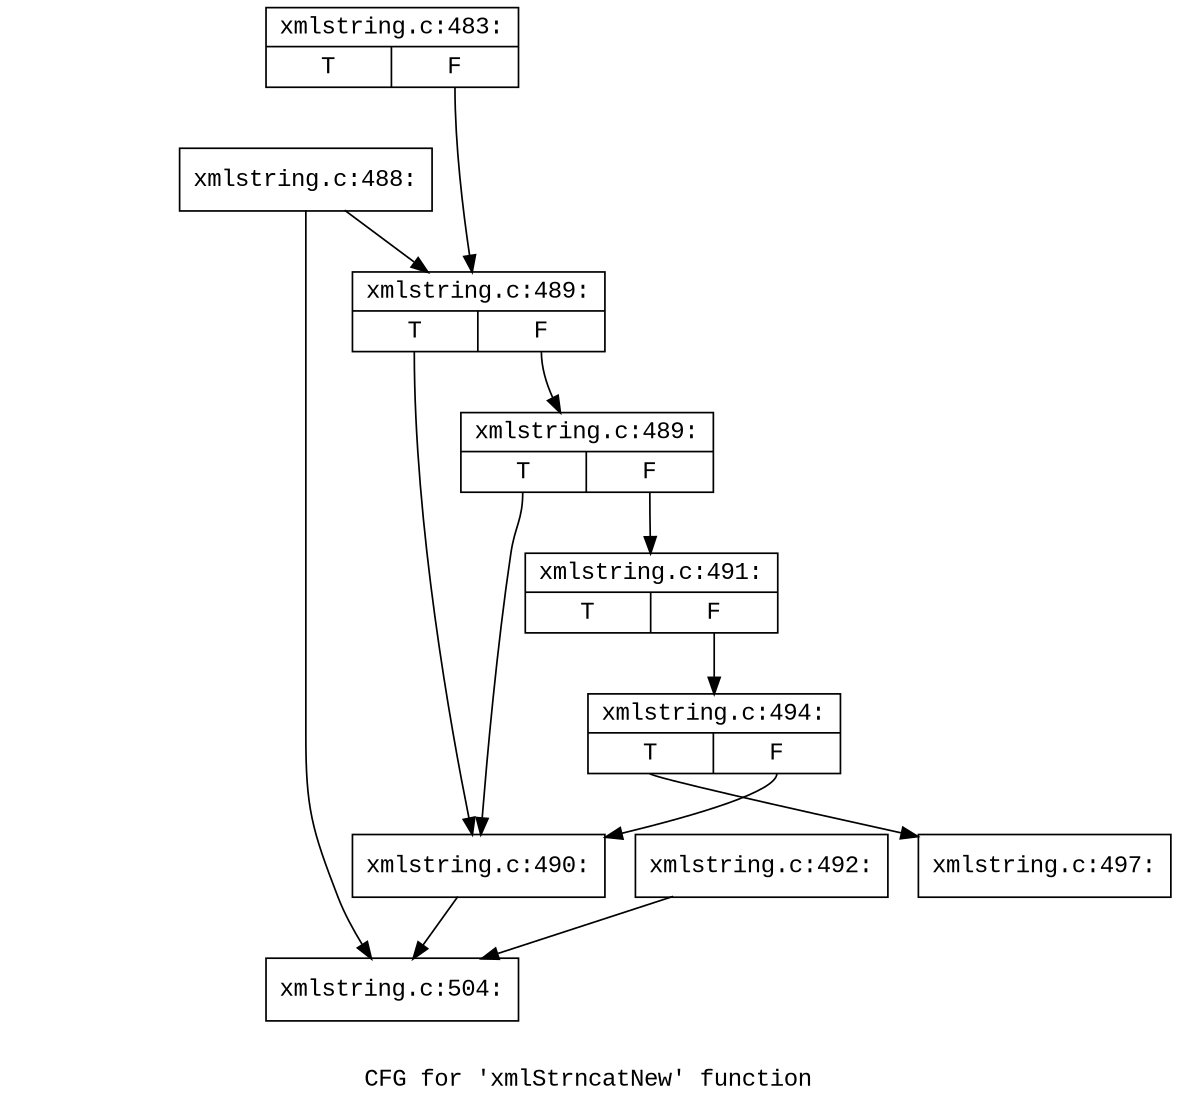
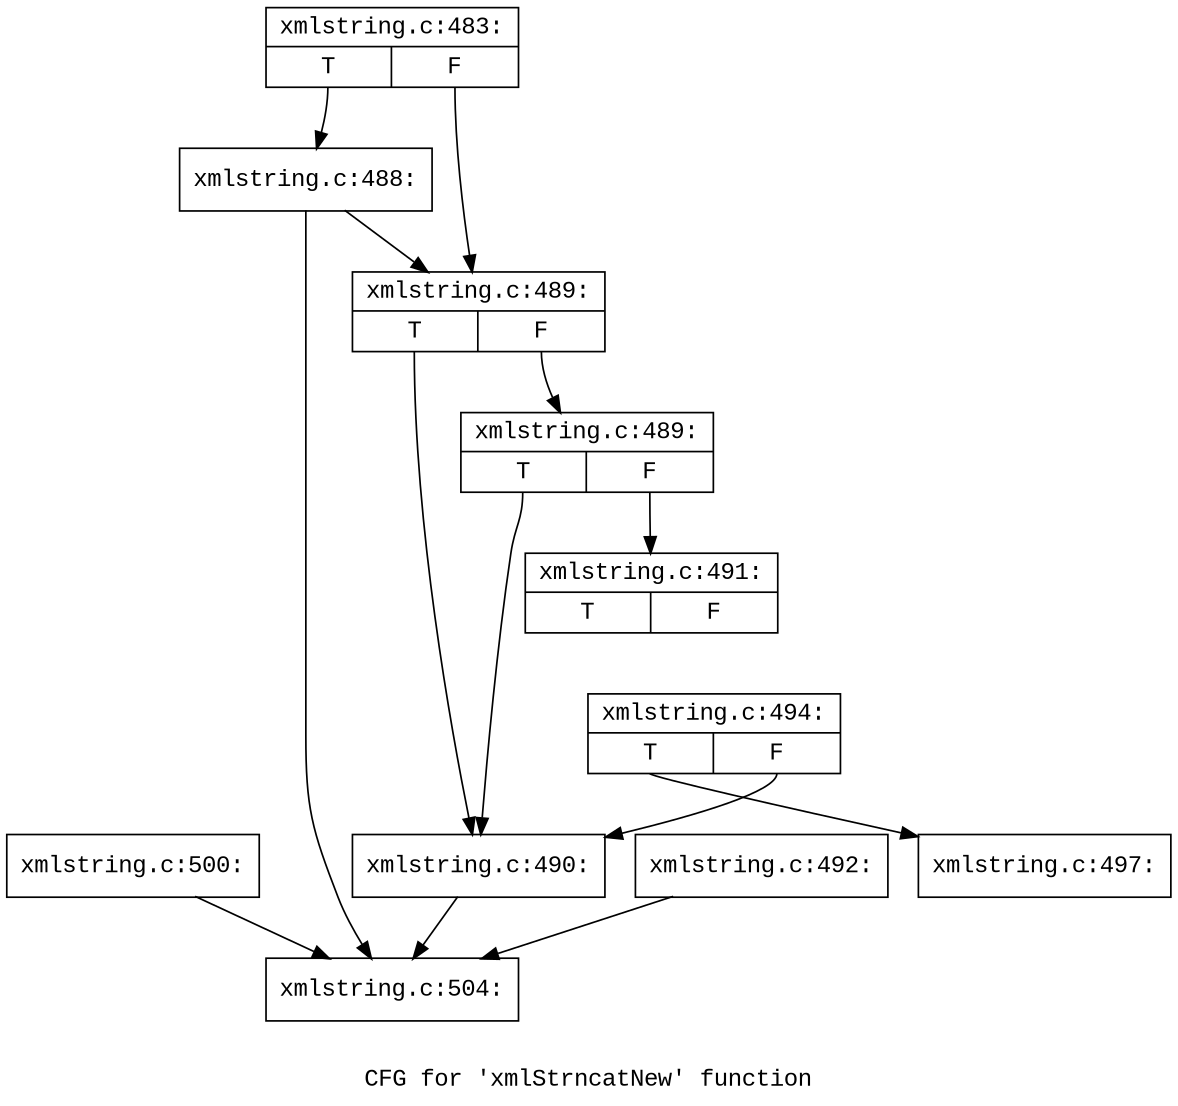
  digraph {
    fontname="Liberation Mono"
    label="CFG for 'xmlStrncatNew' function"
    node [fontname="Liberation Mono" shape=record]
    edge [fontname="Liberation Mono"]
    n1 [label="{xmlstring.c:483:|{<s0>T|<s1>F}}"]
    n2 [label="{xmlstring.c:488:}"]
    n3 [label="{xmlstring.c:489:|{<s0>T|<s1>F}}"]
    n4 [label="{xmlstring.c:504:}"]
    n5 [label="{xmlstring.c:490:}"]
    n6 [label="{xmlstring.c:489:|{<s0>T|<s1>F}}"]
    n7 [label="{xmlstring.c:491:|{<s0>T|<s1>F}}"]
    n8 [label="{xmlstring.c:494:|{<s0>T|<s1>F}}"]
    n9 [label="{xmlstring.c:492:}"]
    n10 [label="{xmlstring.c:497:}"]
+   n11 [label="{xmlstring.c:500:}"]
+   n1 -> n2 [tailport=s0]
    n1 -> n3 [tailport=s1]
    n2 -> n3
    n2 -> n4
    n3 -> n5 [tailport=s0]
    n3 -> n6 [tailport=s1]
    n5 -> n4
    n6 -> n5 [tailport=s0]
    n6 -> n7 [tailport=s1]
-   n7 -> n8 [tailport=s1]
    n8 -> n5 [tailport=s1]
    n8 -> n10 [tailport=s0]
    n9 -> n4
+   n11 -> n4
  }
